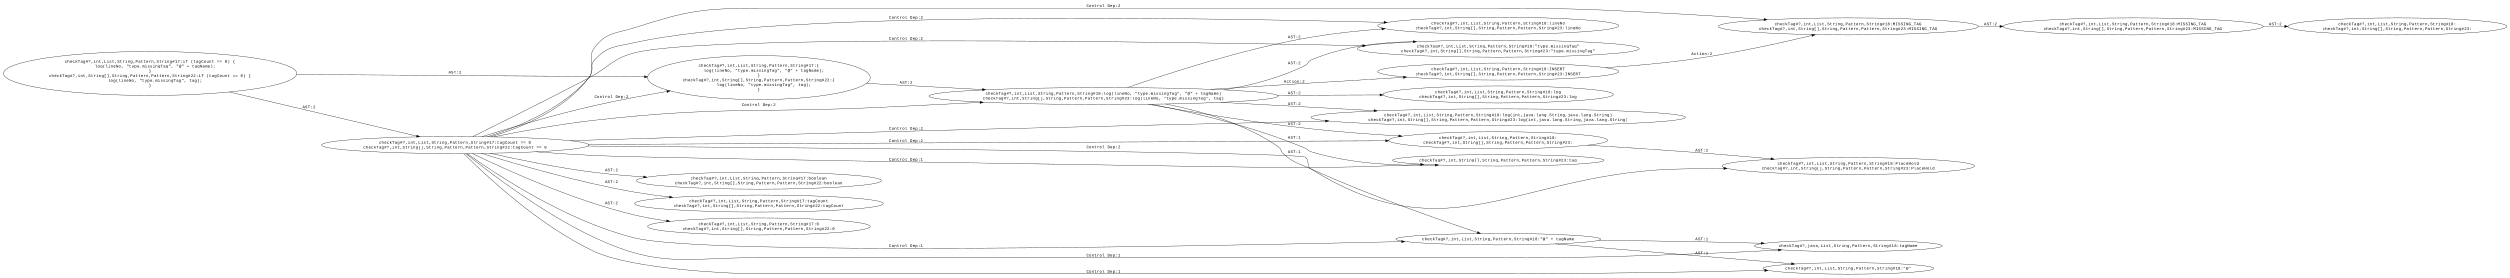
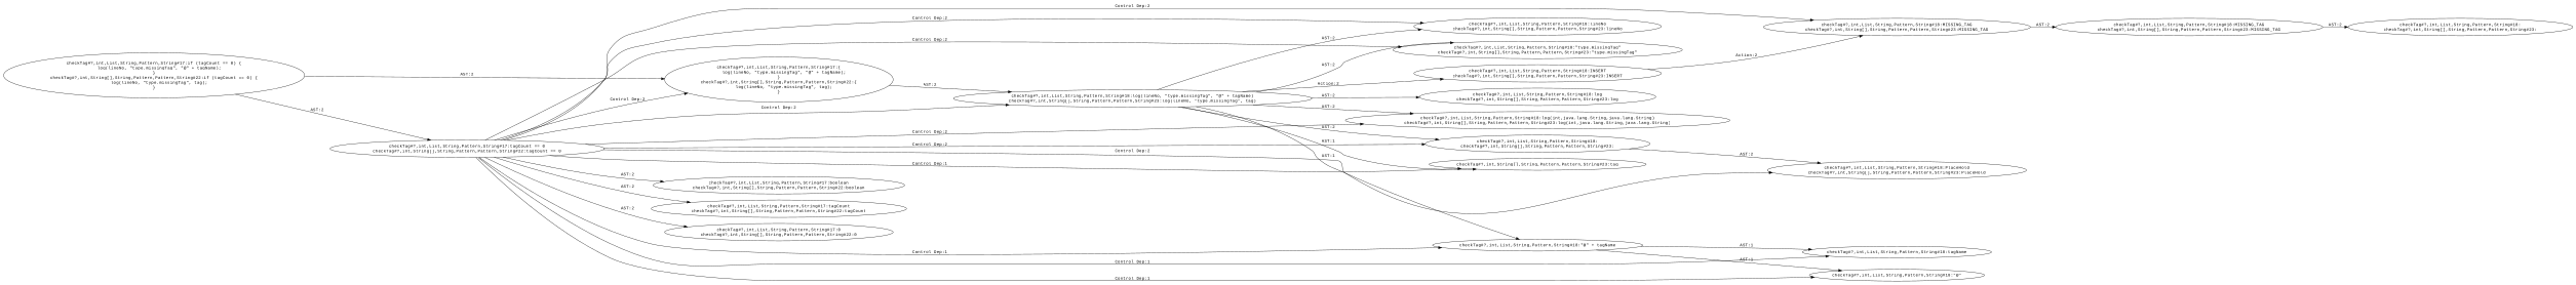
  digraph {
    rankdir=LR
    fontname="Liberation Mono"
    node [shape=ellipse fontname="Liberation Mono"]
    edge [fontname="Liberation Mono"]
    n1 [label="checkTag#?,int,List,String,Pattern,String#18:INSERT\ncheckTag#?,int,String[],String,Pattern,Pattern,String#23:INSERT"]
    n2 [label="checkTag#?,int,List,String,Pattern,String#18:MISSING_TAG\ncheckTag#?,int,String[],String,Pattern,Pattern,String#23:MISSING_TAG"]
    n3 [label="checkTag#?,int,List,String,Pattern,String#18:log(lineNo, \"type.missingTag\", \"@\" + tagName)\ncheckTag#?,int,String[],String,Pattern,Pattern,String#23:log(lineNo, \"type.missingTag\", tag)"]
    n4 [label="checkTag#?,int,List,String,Pattern,String#18:log(int,java.lang.String,java.lang.String)\ncheckTag#?,int,String[],String,Pattern,Pattern,String#23:log(int,java.lang.String,java.lang.String)"]
    n5 [label="checkTag#?,int,List,String,Pattern,String#18:\ncheckTag#?,int,String[],String,Pattern,Pattern,String#23:"]
    n6 [label="checkTag#?,int,List,String,Pattern,String#18:lineNo\ncheckTag#?,int,String[],String,Pattern,Pattern,String#23:lineNo"]
    n7 [label="checkTag#?,int,List,String,Pattern,String#18:\"type.missingTag\"\ncheckTag#?,int,String[],String,Pattern,Pattern,String#23:\"type.missingTag\""]
    n8 [label="checkTag#?,int,List,String,Pattern,String#18:\"@\" + tagName"]
    n9 [label="checkTag#?,int,List,String,Pattern,String#18:log\ncheckTag#?,int,String[],String,Pattern,Pattern,String#23:log"]
    n10 [label="checkTag#?,int,String[],String,Pattern,Pattern,String#23:tag"]
    n11 [label="checkTag#?,int,List,String,Pattern,String#17:tagCount == 0\ncheckTag#?,int,String[],String,Pattern,Pattern,String#22:tagCount == 0"]
    n12 [label="checkTag#?,int,List,String,Pattern,String#17:boolean\ncheckTag#?,int,String[],String,Pattern,Pattern,String#22:boolean"]
    n13 [label="checkTag#?,int,List,String,Pattern,String#17:tagCount\ncheckTag#?,int,String[],String,Pattern,Pattern,String#22:tagCount"]
    n14 [label="checkTag#?,int,List,String,Pattern,String#17:0\ncheckTag#?,int,String[],String,Pattern,Pattern,String#22:0"]
    n15 [label="checkTag#?,int,List,String,Pattern,String#17:\{\n    log(lineNo, \"type.missingTag\", \"@\" + tagName);\n\}\ncheckTag#?,int,String[],String,Pattern,Pattern,String#22:\{\n    log(lineNo, \"type.missingTag\", tag);\n\}"]
    n16 [label="checkTag#?,int,List,String,Pattern,String#18:PlaceHold\ncheckTag#?,int,String[],String,Pattern,Pattern,String#23:PlaceHold"]
    n17 [label="checkTag#?,int,List,String,Pattern,String#18:\"@\""]
-   n18 [label="checkTag#?,java,List,String,Pattern,String#18:tagName"]
+   n18 [label="checkTag#?,int,List,String,Pattern,String#18:tagName"]
    n19 [label="checkTag#?,int,List,String,Pattern,String#17:if (tagCount == 0) \{\n    log(lineNo, \"type.missingTag\", \"@\" + tagName);\n\}\ncheckTag#?,int,String[],String,Pattern,Pattern,String#22:if (tagCount == 0) \{\n    log(lineNo, \"type.missingTag\", tag);\n\}"]
    n20 [label="checkTag#?,int,List,String,Pattern,String#18:MISSING_TAG\ncheckTag#?,int,String[],String,Pattern,Pattern,String#23:MISSING_TAG"]
    n21 [label="checkTag#?,int,List,String,Pattern,String#18:\ncheckTag#?,int,String[],String,Pattern,Pattern,String#23:"]
    n1 -> n2 [label="Action:2"]
    n2 -> n20 [label="AST:2"]
    n3 -> n1 [label="Action:2"]
    n3 -> n4 [label="AST:2"]
    n3 -> n5 [label="AST:2"]
    n3 -> n6 [label="AST:2"]
    n3 -> n7 [label="AST:2"]
    n3 -> n8 [label="AST:1"]
    n3 -> n9 [label="AST:2"]
    n3 -> n10 [label="AST:1"]
    n5 -> n16 [label="AST:2"]
    n8 -> n17 [label="AST:1"]
    n8 -> n18 [label="AST:1"]
    n11 -> n2 [label="Control Dep:2"]
    n11 -> n3 [label="Control Dep:2"]
    n11 -> n4 [label="Control Dep:2"]
    n11 -> n5 [label="Control Dep:2"]
    n11 -> n6 [label="Control Dep:2"]
    n11 -> n7 [label="Control Dep:2"]
    n11 -> n8 [label="Control Dep:1"]
    n11 -> n10 [label="Control Dep:1"]
    n11 -> n12 [label="AST:2"]
    n11 -> n13 [label="AST:2"]
    n11 -> n14 [label="AST:2"]
    n11 -> n15 [label="Control Dep:2"]
    n11 -> n16 [label="Control Dep:2"]
    n11 -> n17 [label="Control Dep:1"]
    n11 -> n18 [label="Control Dep:1"]
    n15 -> n3 [label="AST:2"]
    n19 -> n11 [label="AST:2"]
    n19 -> n15 [label="AST:2"]
    n20 -> n21 [label="AST:2"]
  }
